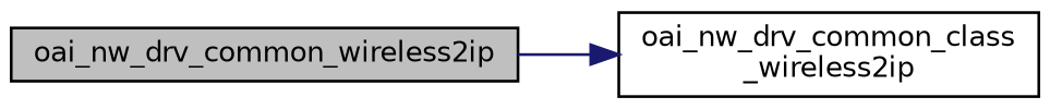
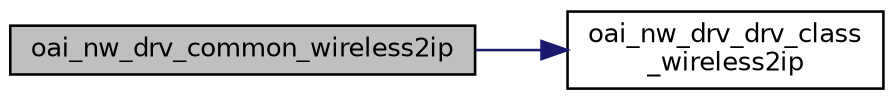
  digraph {
    rankdir=LR
    node [color=black fontname=Helvetica fontsize=10 shape=record style=filled]
    n1 [fillcolor=grey75 fontcolor=black height=0.2 label=oai_nw_drv_common_wireless2ip width=0.4]
-   n2 [fillcolor=white height=0.2 label="oai_nw_drv_common_class\l_wireless2ip" width=0.4]
+   n2 [fillcolor=white height=0.2 label="oai_nw_drv_drv_class\l_wireless2ip" width=0.4]
    n1 -> n2 [color=midnightblue fontname=Helvetica fontsize=10 labelfontname=Helvetica labelfontsize=10 style=solid]
  }
